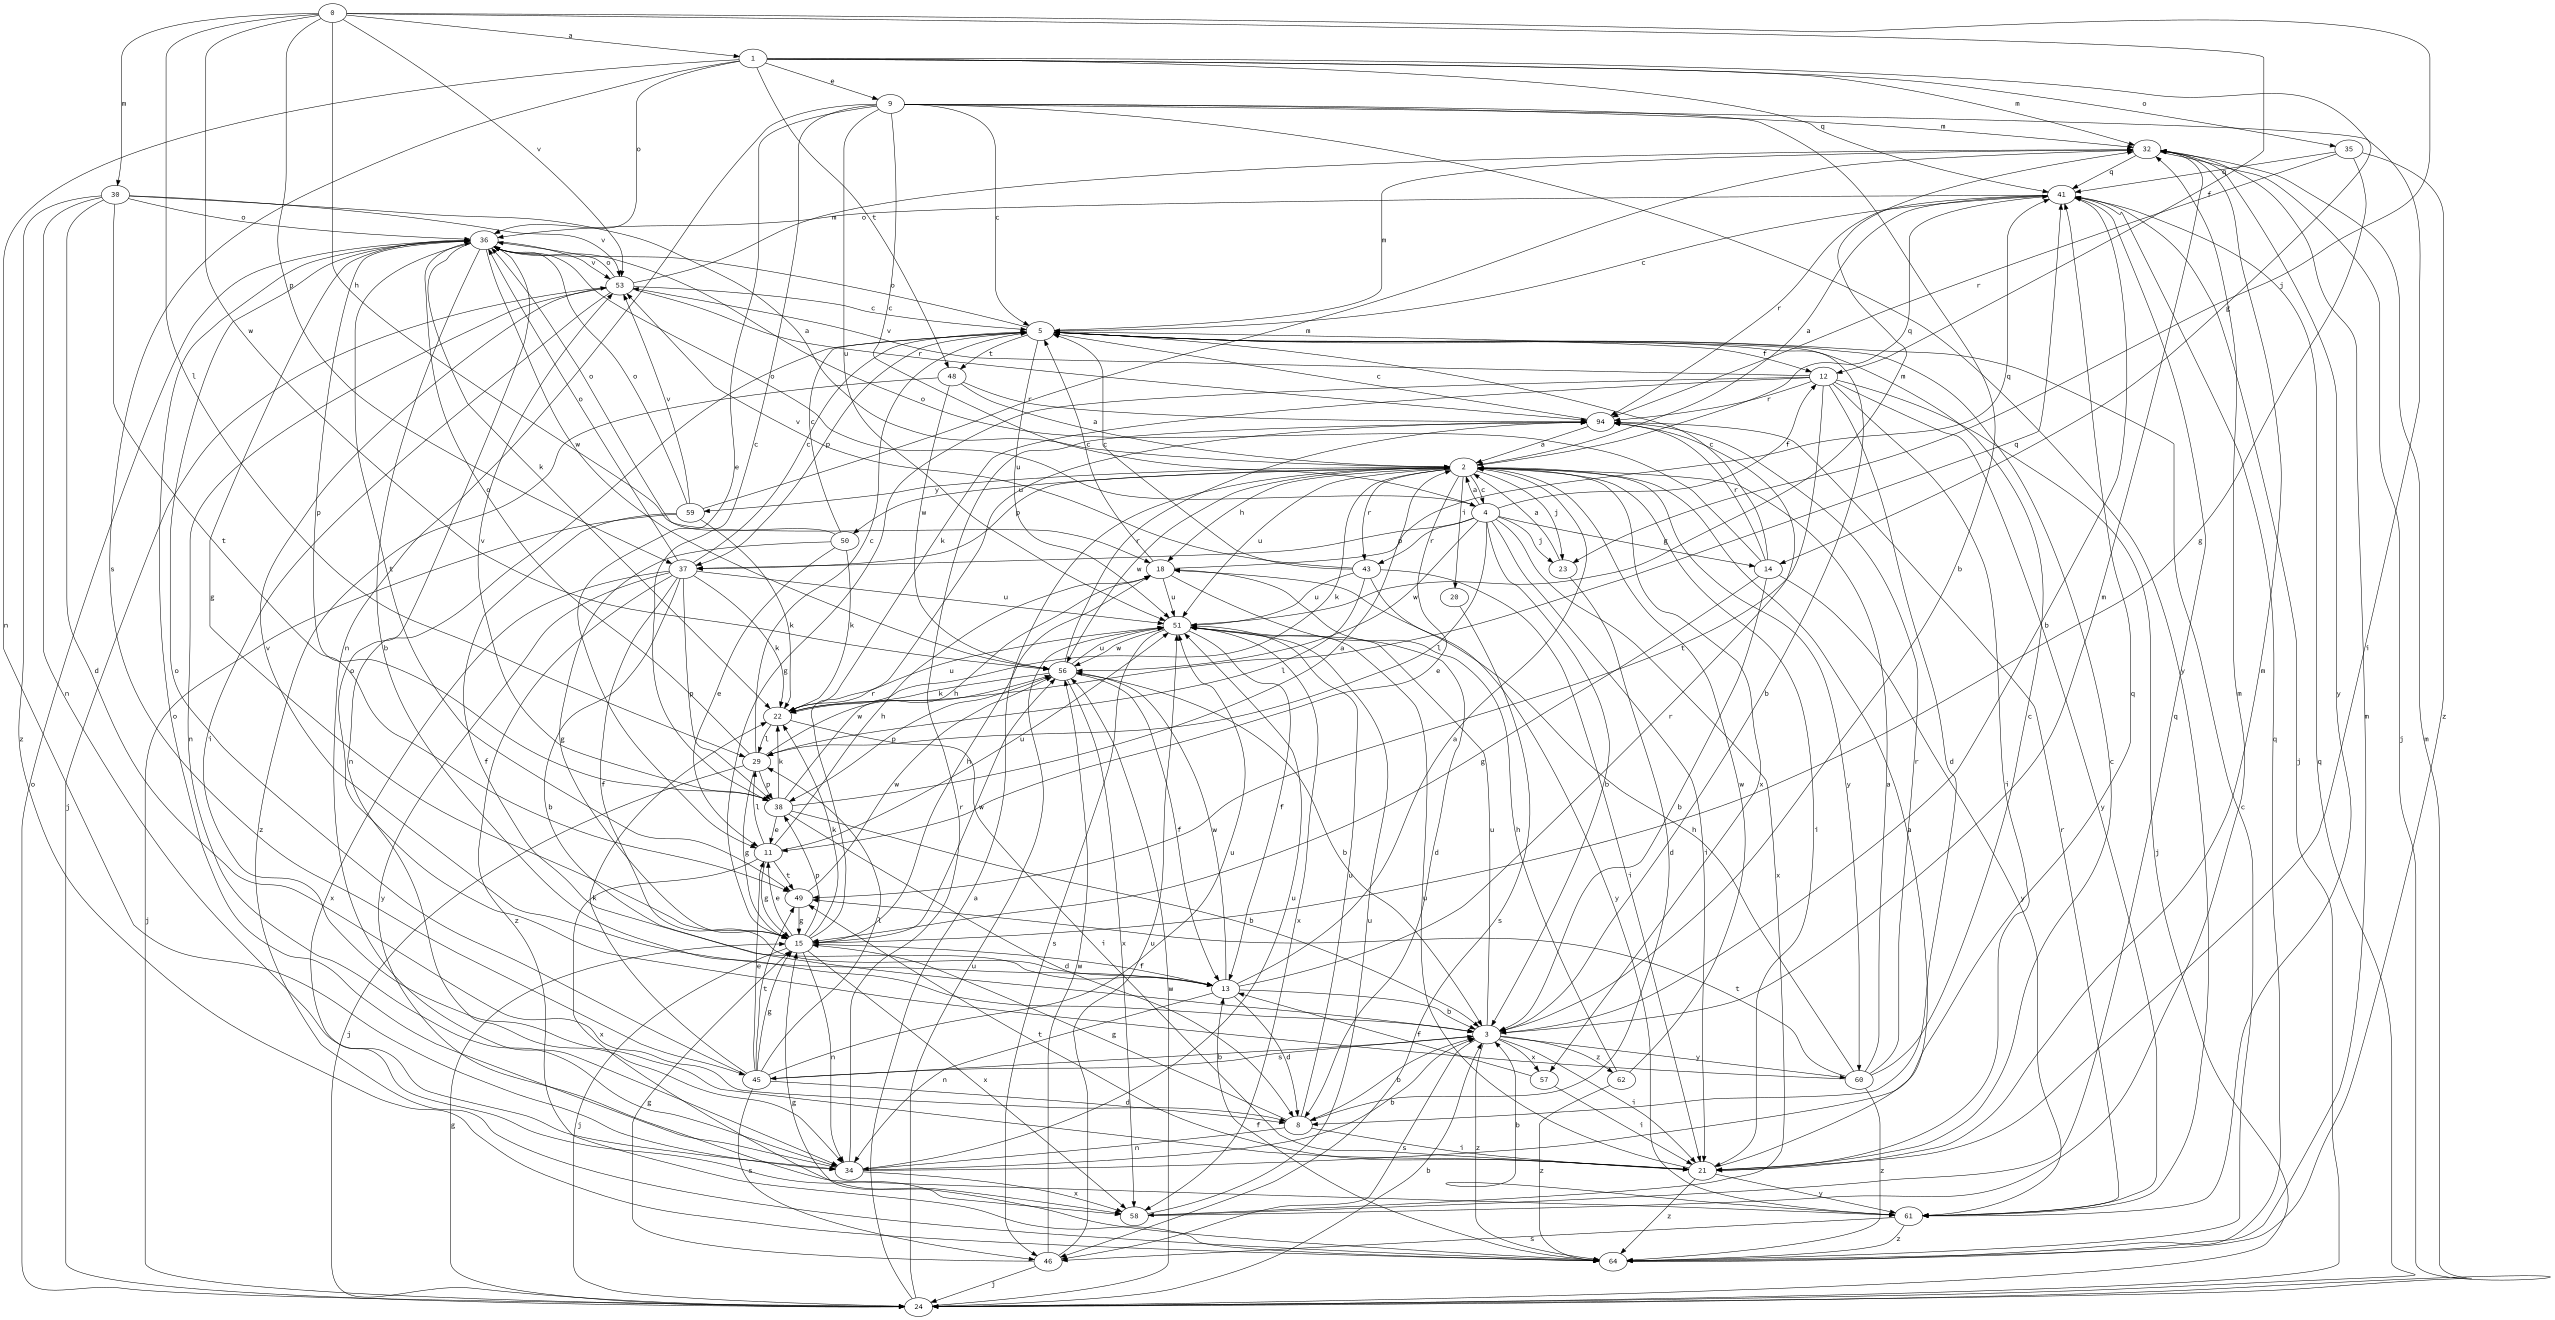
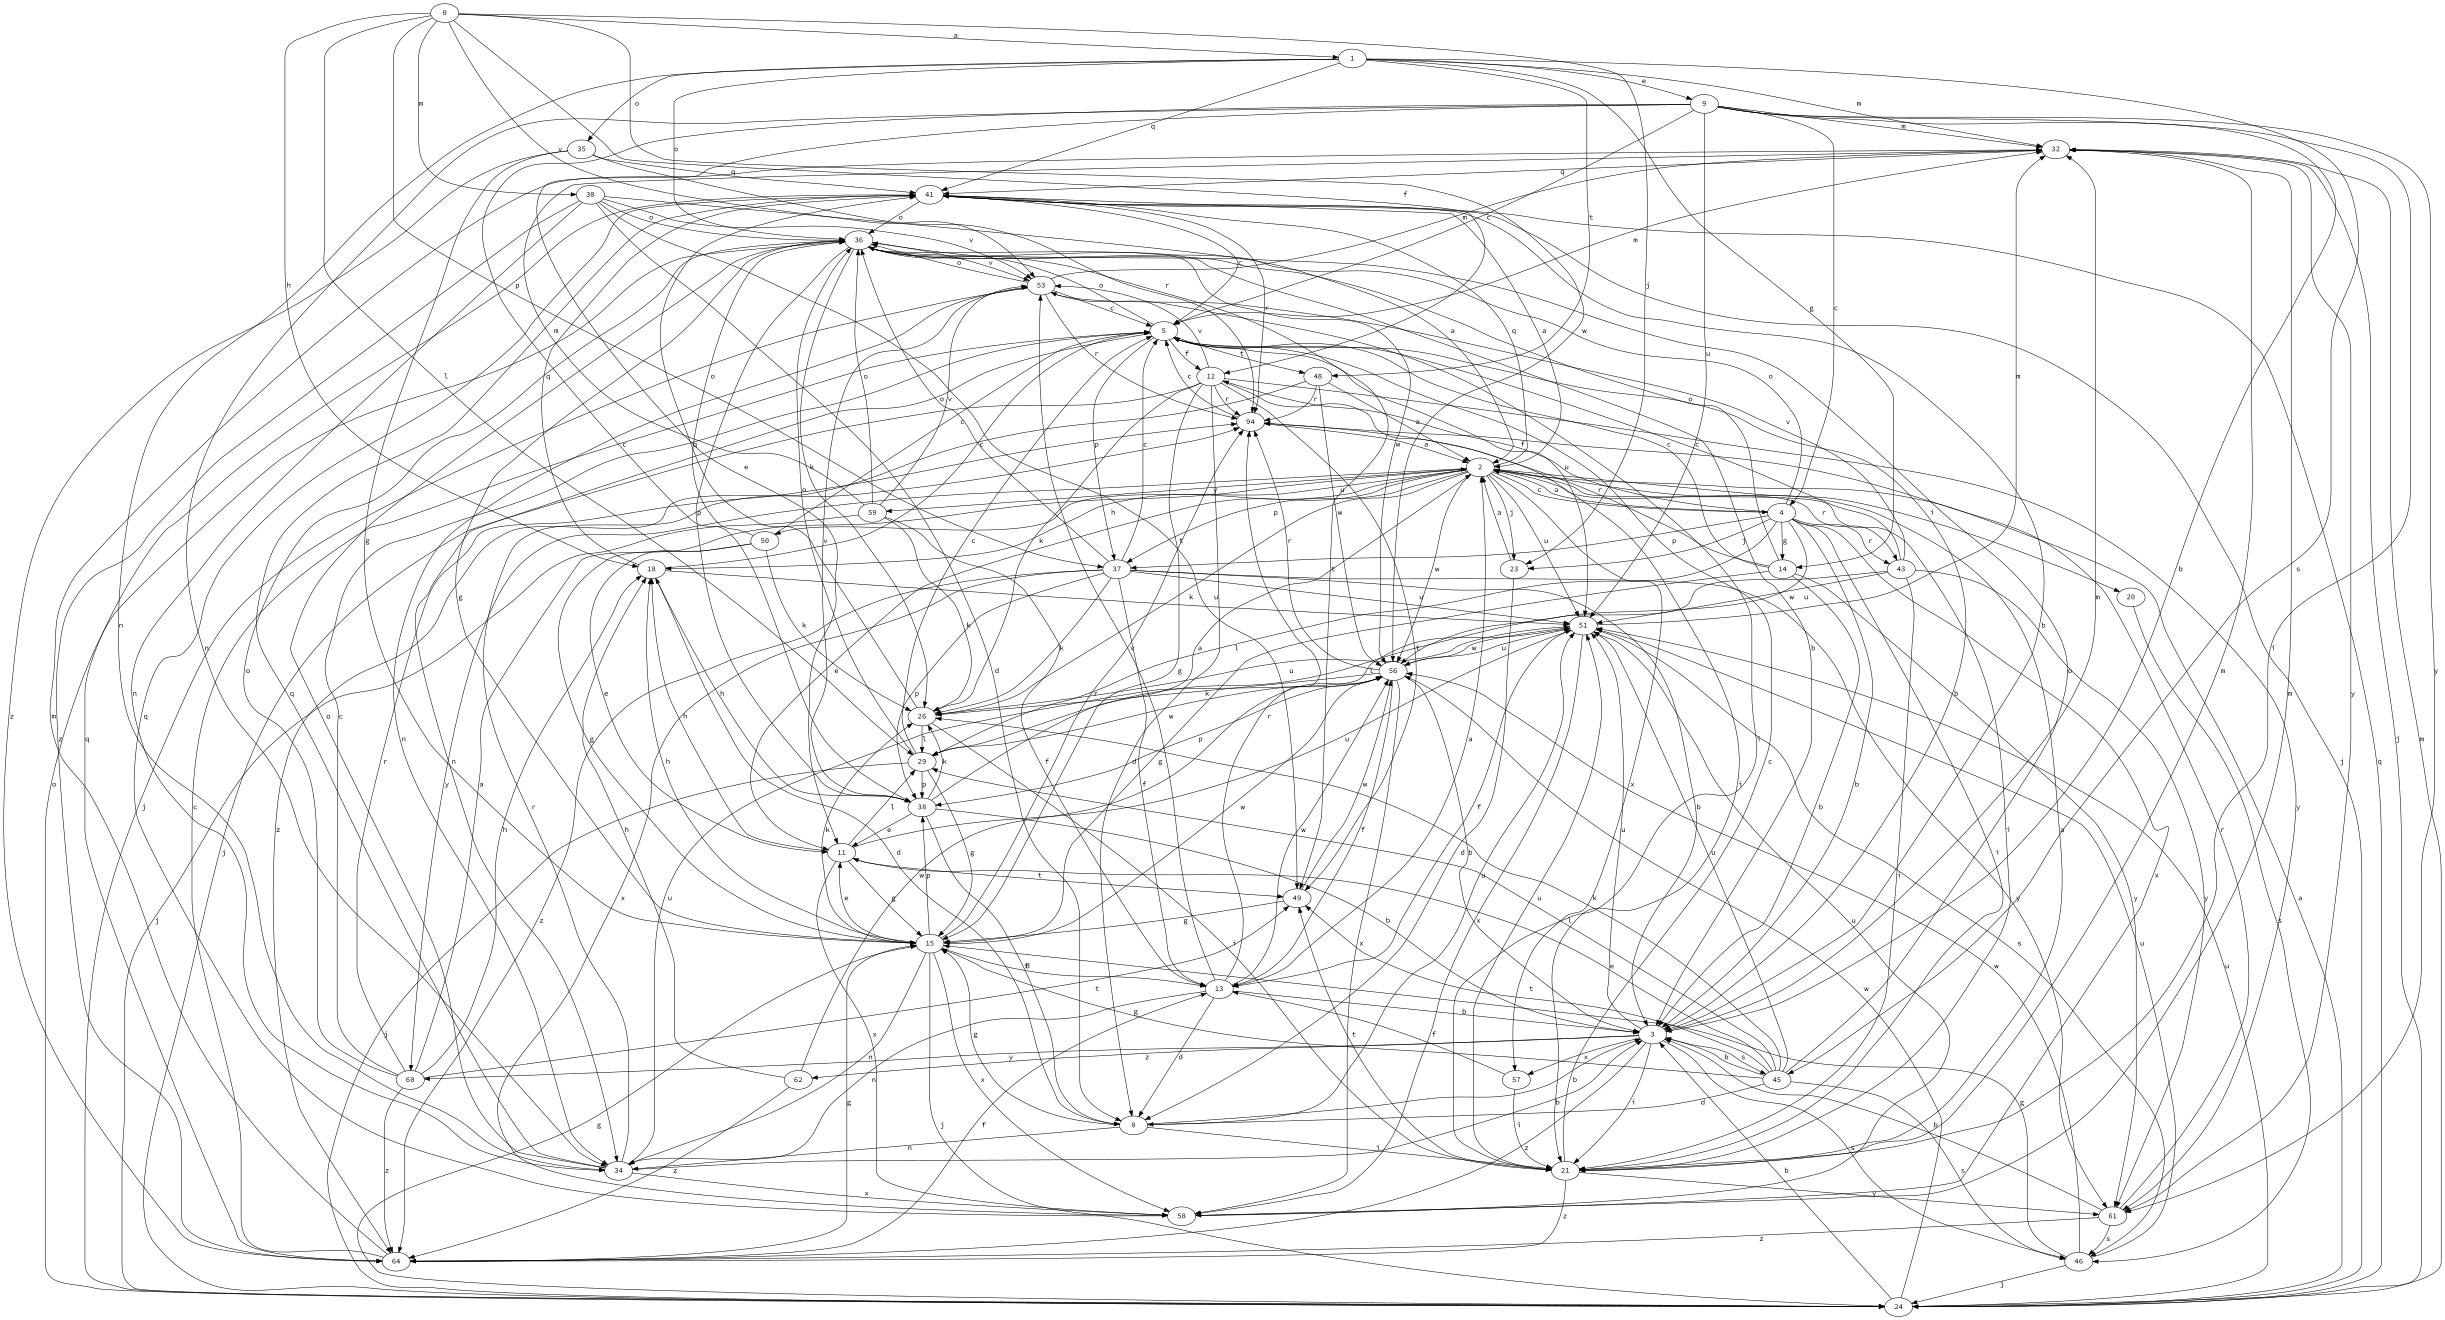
  strict digraph {
    fontname="Source Code Pro"
    node [fontname="Source Code Pro"]
    edge [fontname="Source Code Pro"]
    0
    1
    12
    18
    23
    29
    30
    37
    53
    56
    9
    14
    32
    34
    35
    36
    41
    45
    48
    21
-   26 [label=22]
+   26
    8
    15
    61
    49
    24
    n27 [label=94]
    51
    5
    2
    38
    64
    3
    58
    13
    4
    11
    46
    20
    43
    50
    57
    59
    60
    62
    0 -> 1 [label=a]
    0 -> 12 [label=f]
    0 -> 18 [label=h]
    0 -> 23 [label=j]
    0 -> 29 [label=l]
    0 -> 30 [label=m]
    0 -> 37 [label=p]
    0 -> 53 [label=v]
    0 -> 56 [label=w]
    1 -> 9 [label=e]
    1 -> 14 [label=g]
    1 -> 32 [label=m]
    1 -> 34 [label=n]
    1 -> 35 [label=o]
    1 -> 36 [label=o]
    1 -> 41 [label=q]
    1 -> 45 [label=s]
    1 -> 48 [label=t]
    12 -> 53 [label=v]
    12 -> 21 [label=i]
    12 -> 26 [label=k]
    12 -> 8 [label=d]
    12 -> 15 [label=g]
    12 -> 61 [label=y]
    12 -> 49 [label=t]
    12 -> 24 [label=j]
    12 -> n27 [label=r]
    18 -> 41 [label=q]
    18 -> 8 [label=d]
    18 -> 51 [label=u]
    18 -> 5 [label=c]
    23 -> 8 [label=d]
    23 -> 2 [label=a]
    29 -> 56 [label=w]
    29 -> 36 [label=o]
    29 -> 15 [label=g]
    29 -> 24 [label=j]
    29 -> 5 [label=c]
    29 -> 38 [label=p]
    30 -> 53 [label=v]
    30 -> 34 [label=n]
    30 -> 36 [label=o]
    30 -> 8 [label=d]
    30 -> 49 [label=t]
    30 -> 2 [label=a]
    30 -> 64 [label=z]
    37 -> 36 [label=o]
    37 -> 26 [label=k]
    37 -> 61 [label=y]
    37 -> 51 [label=u]
    37 -> 5 [label=c]
    37 -> 38 [label=p]
    37 -> 64 [label=z]
    37 -> 3 [label=b]
    37 -> 58 [label=x]
    37 -> 13 [label=f]
    53 -> 32 [label=m]
    53 -> 34 [label=n]
    53 -> 36 [label=o]
    53 -> 21 [label=i]
    53 -> 24 [label=j]
    53 -> n27 [label=r]
    53 -> 5 [label=c]
    56 -> 26 [label=k]
    56 -> n27 [label=r]
    56 -> 51 [label=u]
    56 -> 38 [label=p]
    56 -> 3 [label=b]
    56 -> 58 [label=x]
    56 -> 13 [label=f]
    9 -> 32 [label=m]
    9 -> 34 [label=n]
    9 -> 21 [label=i]
    9 -> 61 [label=y]
    9 -> 51 [label=u]
    9 -> 5 [label=c]
    9 -> 38 [label=c]
    9 -> 3 [label=b]
    9 -> 4 [label=c]
    9 -> 11 [label=e]
    14 -> 36 [label=o]
    14 -> 15 [label=g]
    14 -> 61 [label=y]
    14 -> n27 [label=r]
    14 -> 5 [label=c]
    14 -> 3 [label=b]
    32 -> 41 [label=q]
    32 -> 61 [label=y]
    32 -> 24 [label=j]
    34 -> 36 [label=o]
    34 -> 41 [label=q]
    34 -> n27 [label=r]
    34 -> 51 [label=u]
    34 -> 3 [label=b]
    34 -> 58 [label=x]
    35 -> 41 [label=q]
    35 -> 15 [label=g]
    35 -> n27 [label=r]
    35 -> 64 [label=z]
    36 -> 53 [label=v]
    36 -> 56 [label=w]
    36 -> 26 [label=k]
    36 -> 15 [label=g]
    36 -> 49 [label=t]
    36 -> 38 [label=p]
    36 -> 3 [label=b]
    41 -> 36 [label=o]
    41 -> 24 [label=j]
    41 -> n27 [label=r]
    41 -> 5 [label=c]
    41 -> 2 [label=a]
    41 -> 3 [label=b]
    45 -> 29 [label=l]
    45 -> 36 [label=o]
    45 -> 26 [label=k]
    45 -> 8 [label=d]
    45 -> 15 [label=g]
    45 -> 49 [label=t]
    45 -> 51 [label=u]
    45 -> 3 [label=b]
    45 -> 11 [label=e]
    45 -> 46 [label=s]
    48 -> 56 [label=w]
    48 -> n27 [label=r]
    48 -> 2 [label=a]
    48 -> 64 [label=z]
    21 -> 32 [label=m]
    21 -> 61 [label=y]
    21 -> 49 [label=t]
    21 -> 51 [label=u]
    21 -> 5 [label=c]
    21 -> 2 [label=a]
    21 -> 64 [label=z]
    26 -> 29 [label=l]
    26 -> 41 [label=q]
    26 -> 21 [label=i]
    26 -> 51 [label=u]
    8 -> 34 [label=n]
    8 -> 21 [label=i]
    8 -> 15 [label=g]
    8 -> 51 [label=u]
    8 -> 3 [label=b]
    15 -> 18 [label=h]
    15 -> 56 [label=w]
    15 -> 34 [label=n]
    15 -> 26 [label=k]
    15 -> 24 [label=j]
    15 -> n27 [label=r]
    15 -> 38 [label=p]
    15 -> 58 [label=x]
    15 -> 13 [label=f]
    15 -> 11 [label=e]
    61 -> n27 [label=r]
    61 -> 64 [label=z]
    61 -> 3 [label=b]
    61 -> 46 [label=s]
    49 -> 56 [label=w]
    49 -> 15 [label=g]
    24 -> 56 [label=w]
    24 -> 32 [label=m]
    24 -> 36 [label=o]
    24 -> 41 [label=q]
    24 -> 15 [label=g]
    24 -> 51 [label=u]
    24 -> 2 [label=a]
    24 -> 3 [label=b]
    n27 -> 5 [label=c]
    n27 -> 2 [label=a]
    51 -> 56 [label=w]
    51 -> 32 [label=m]
    51 -> 58 [label=x]
    51 -> 13 [label=f]
    51 -> 46 [label=s]
    5 -> 12 [label=f]
    5 -> 37 [label=p]
    5 -> 32 [label=m]
    5 -> 34 [label=n]
    5 -> 36 [label=o]
    5 -> 48 [label=t]
    5 -> 51 [label=u]
    5 -> 3 [label=b]
    2 -> 18 [label=h]
    2 -> 23 [label=j]
    2 -> 37 [label=p]
    2 -> 56 [label=w]
    2 -> 41 [label=q]
    2 -> 21 [label=i]
    2 -> 26 [label=k]
    2 -> 51 [label=u]
    2 -> 4 [label=c]
    2 -> 11 [label=e]
    2 -> 20 [label=i]
    2 -> 43 [label=r]
    2 -> 50 [label=u]
    2 -> 57 [label=x]
    2 -> 59 [label=y]
    2 -> 60 [label=y]
    38 -> 18 [label=h]
    38 -> 53 [label=v]
    38 -> 26 [label=k]
    38 -> 8 [label=d]
    38 -> 2 [label=a]
    38 -> 3 [label=b]
    38 -> 11 [label=e]
    64 -> 32 [label=m]
    64 -> 41 [label=q]
    64 -> 15 [label=g]
    64 -> 5 [label=c]
    64 -> 13 [label=f]
    3 -> 32 [label=m]
    3 -> 45 [label=s]
    3 -> 21 [label=i]
    3 -> 51 [label=u]
    3 -> 64 [label=z]
    3 -> 46 [label=s]
    3 -> 57 [label=x]
    3 -> 60 [label=y]
    3 -> 62 [label=z]
    58 -> 32 [label=m]
    58 -> 41 [label=q]
    58 -> 51 [label=u]
    13 -> 53 [label=v]
    13 -> 56 [label=w]
    13 -> 34 [label=n]
    13 -> 8 [label=d]
    13 -> n27 [label=r]
    13 -> 2 [label=a]
    13 -> 3 [label=b]
    4 -> 12 [label=f]
    4 -> 23 [label=j]
    4 -> 29 [label=l]
    4 -> 37 [label=p]
    4 -> 56 [label=w]
    4 -> 14 [label=g]
    4 -> 36 [label=o]
    4 -> 21 [label=i]
    4 -> 2 [label=a]
    4 -> 3 [label=b]
    4 -> 58 [label=x]
    4 -> 43 [label=r]
    11 -> 18 [label=h]
    11 -> 29 [label=l]
    11 -> 15 [label=g]
    11 -> 49 [label=t]
    11 -> 51 [label=u]
    11 -> 58 [label=x]
    46 -> 56 [label=w]
    46 -> 15 [label=g]
    46 -> 24 [label=j]
    46 -> 51 [label=u]
    20 -> 46 [label=s]
    43 -> 29 [label=l]
    43 -> 53 [label=v]
    43 -> 21 [label=i]
    43 -> 61 [label=y]
    43 -> 51 [label=u]
    43 -> 5 [label=c]
    50 -> 36 [label=o]
    50 -> 26 [label=k]
    50 -> 15 [label=g]
    50 -> 5 [label=c]
    50 -> 11 [label=e]
    57 -> 21 [label=i]
    57 -> 13 [label=f]
    59 -> 53 [label=v]
    59 -> 32 [label=m]
    59 -> 36 [label=o]
    59 -> 26 [label=k]
    59 -> 24 [label=j]
    59 -> 13 [label=f]
    60 -> 18 [label=h]
    60 -> 36 [label=o]
    60 -> 49 [label=t]
    60 -> n27 [label=r]
    60 -> 5 [label=c]
    60 -> 2 [label=a]
    60 -> 64 [label=z]
    62 -> 18 [label=h]
-   62 -> 2 [label=w]
+   62 -> 56 [label=w]
    62 -> 64 [label=z]
  }
